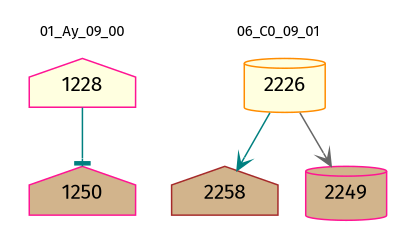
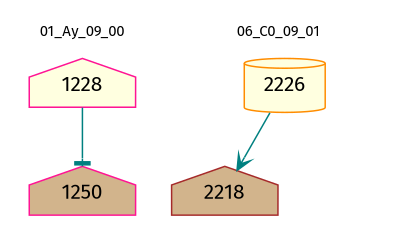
  digraph {
    fontname="Fira Sans"
    node [color=deeppink fillcolor=tan fontname="Fira Sans" shape=house style=filled]
    edge [arrowhead=vee color=teal fontname="Fira Sans"]
    n1 [fillcolor=lightyellow label=1228]
    n2 [label=1250]
    n3 [color=darkorange fillcolor=lightyellow label=2226 shape=cylinder]
-   n4 [color=brown label=2258]
-   n5 [label=2249 shape=cylinder]
+   n4 [color=brown label=2218]
    subgraph cluster_1 {
      color=white
      fontsize=10
      label="01_Ay_09_00"
      n1
      n2
    }
    subgraph cluster_2 {
      color=white
      fontsize=10
      label="06_C0_09_01"
      n3
      n4
-     n5
    }
    n1 -> n2 [arrowhead=tee]
    n3 -> n4
-   n3 -> n5 [color=gray40]
  }
